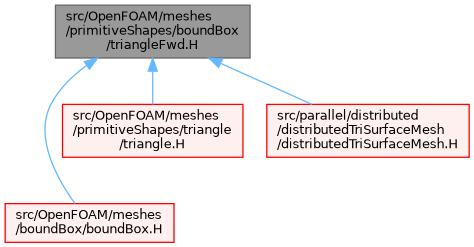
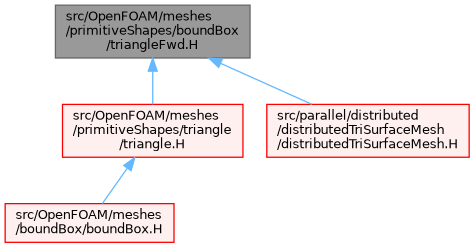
  digraph {
    node [color=red fillcolor="#FFF0F0" fontname=Helvetica fontsize=10 shape=box style=filled]
    edge [color=steelblue1 dir=back fontname=Helvetica fontsize=10 labelfontname=Helvetica labelfontsize=10 style=solid]
    n1 [color=gray40 fillcolor=grey60 fontcolor=black height=0.2 label="src/OpenFOAM/meshes\l/primitiveShapes/boundBox\l/triangleFwd.H" width=0.4]
    n2 [height=0.2 label="src/OpenFOAM/meshes\l/boundBox/boundBox.H" width=0.4]
    n3 [height=0.2 label="src/OpenFOAM/meshes\l/primitiveShapes/triangle\l/triangle.H" width=0.4]
    n4 [height=0.2 label="src/parallel/distributed\l/distributedTriSurfaceMesh\l/distributedTriSurfaceMesh.H" width=0.4]
-   n1 -> n2
+   n3 -> n2
    n1 -> n3
    n1 -> n4
  }
